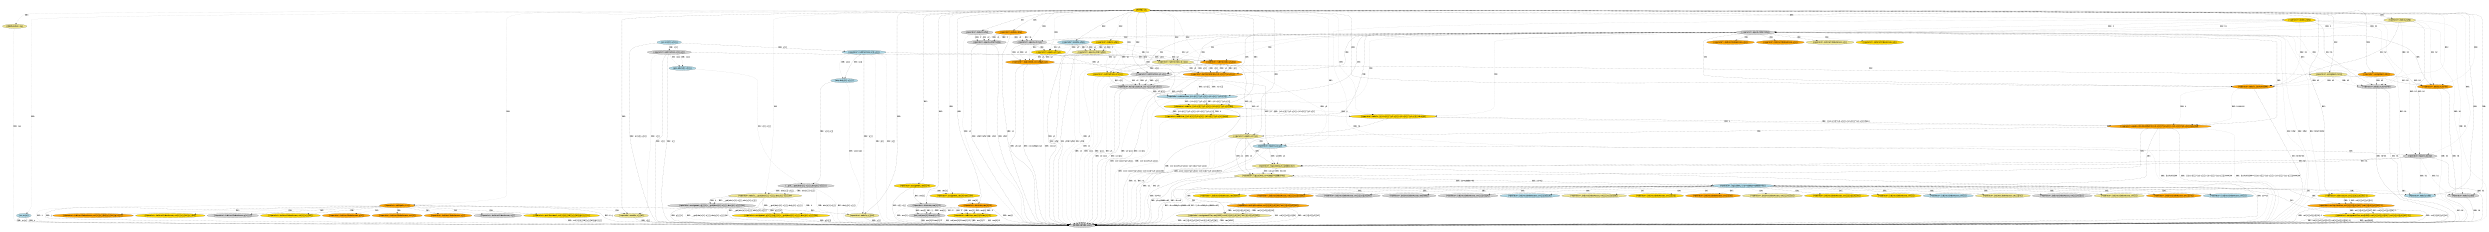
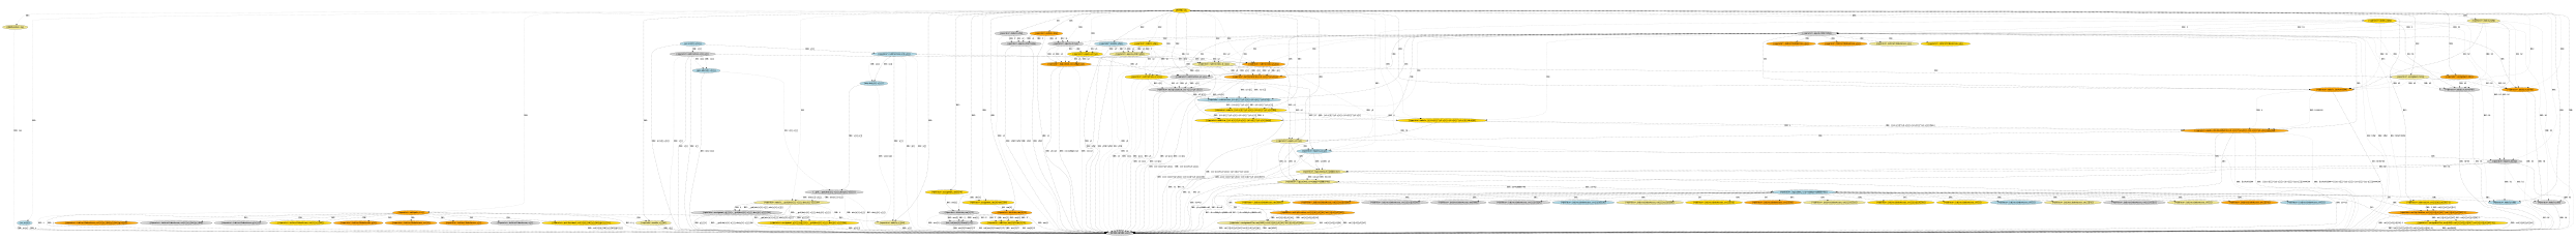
  digraph {
    fontname="Liberation Mono"
    node [fillcolor=gold fontname="Liberation Mono" style=filled]
    edge [fontname="Liberation Mono" style=dashed]
    n1 [label="(METHOD,sol)"]
    n2 [fillcolor=khaki label="(PARAM,modulo cas)"]
    n3 [fillcolor=lightblue label="(sc,sc(n))"]
    n4 [label="(<operator>.assignment,ans[0]=ans[1]=0)"]
    n5 [fillcolor=orange label="(<operator>.notEquals,i!=j)"]
    n6 [label="(<operator>.assignment,ans[1]=0)"]
    n7 [fillcolor=khaki label="(<operator>.modulo,__gcd(abs(x[i]-x[j]),abs(y[i]-y[j]))%4)"]
    n8 [fillcolor=orange label="(<operator>.assignment,b3=2)"]
    n9 [fillcolor=orange label="(<operator>.division,ans[0]/6)"]
    n10 [fillcolor=lightgrey label="(<operator>.division,ans[1]/2)"]
    n11 [fillcolor=orange label="(<operator>.modulo,x1%2)"]
    n12 [fillcolor=lightgrey label="(<operator>.modulo,x2%2)"]
    n13 [fillcolor=lightblue label="(<operator>.modulo,y1%2)"]
    n14 [label="(<operator>.modulo,y2%2)"]
    n15 [label="(<operator>.modulo,b1%2)"]
    n16 [fillcolor=khaki label="(<operator>.modulo,b2%2)"]
    n17 [fillcolor=khaki label="(<operator>.assignment,b3=0)"]
    n18 [fillcolor=khaki label="(<operator>.modulo,y[j]%4)"]
    n19 [fillcolor=khaki label="(<operator>.modulo,x[j]%4)"]
    n20 [fillcolor=lightgrey label="(<operator>.equals,x1==x2)"]
    n21 [label="(<operator>.equals,y1==y2)"]
    n22 [fillcolor=orange label="(<operator>.modulo,(b1+b2+b3)%4)"]
    n23 [label="(<operator>.modulo,(((x1-x[i])*(y2-y[i])-(x2-x[i])*(y1-y[i]))%4+4)%4)"]
    n24 [fillcolor=lightgrey label="(<operator>.addition,b1+b2+b3)"]
    n25 [label="(<operator>.addition,((x1-x[i])*(y2-y[i])-(x2-x[i])*(y1-y[i]))%4+4)"]
    n26 [fillcolor=orange label="(<operator>.addition,b2+b3)"]
    n27 [label="(<operator>.modulo,((x1-x[i])*(y2-y[i])-(x2-x[i])*(y1-y[i]))%4)"]
    n28 [fillcolor=khaki label="(<operator>.equals,x1==x2)"]
    n29 [fillcolor=lightgrey label="(<operator>.modulo,b1%2)"]
    n30 [fillcolor=lightblue label="(<operator>.equals,y1==y2)"]
    n31 [fillcolor=lightgrey label="(<operator>.equals,b1==b2)"]
    n32 [fillcolor=lightblue label="(<operator>.modulo,b1%2)"]
    n33 [label="(<operator>.subtraction,cnt[i][x1][y1][b1]-1)"]
    n34 [fillcolor=khaki label="(<operator>.subtraction,x1-x[i])"]
    n35 [fillcolor=orange label="(<operator>.subtraction,y2-y[i])"]
    n36 [label="(<operator>.subtraction,x2-x[i])"]
    n37 [fillcolor=lightgrey label="(<operator>.subtraction,y1-y[i])"]
    n38 [fillcolor=lightgrey label="(METHOD_RETURN,void)"]
    n39 [label="(<operator>.postIncrement,cnt[i][x[j]%4][y[j]%4][g[i][j]]++)"]
    n40 [fillcolor=orange label="(<operator>.indirectIndexAccess,cnt[i][x[j]%4][y[j]%4][g[i][j]])"]
-   n41 [label="(<operator>.indirectIndexAccess,cnt[i][x[j]%4][y[j]%4])"]
+   n41 [fillcolor=lightgrey label="(<operator>.indirectIndexAccess,cnt[i][x[j]%4][y[j]%4])"]
    n42 [fillcolor=lightgrey label="(<operator>.indirectIndexAccess,g[i][j])"]
    n43 [label="(<operator>.indirectIndexAccess,cnt[i][x[j]%4])"]
    n44 [fillcolor=orange label="(<operator>.indirectIndexAccess,g[i])"]
    n45 [fillcolor=orange label="(<operator>.indirectIndexAccess,cnt[i])"]
    n46 [fillcolor=orange label="(<operator>.indirectIndexAccess,y[j])"]
    n47 [fillcolor=lightgrey label="(<operator>.indirectIndexAccess,x[j])"]
    n48 [label="(<operator>.assignment,g[i][j]=g[j][i]=__gcd(abs(x[i]-x[j]),abs(y[i]-y[j]))%4)"]
    n49 [fillcolor=lightgrey label="(<operator>.assignment,g[j][i]=__gcd(abs(x[i]-x[j]),abs(y[i]-y[j]))%4)"]
    n50 [fillcolor=lightgrey label="(out,out(ans[0]/6+ans[1]/2))"]
    n51 [label="(<operator>.addition,ans[0]/6+ans[1]/2)"]
    n52 [fillcolor=lightgrey label="(<operator>.equals,x1%2==x2%2)"]
    n53 [fillcolor=khaki label="(<operator>.equals,y1%2==y2%2)"]
    n54 [fillcolor=lightgrey label="(<operator>.equals,b1%2==b2%2)"]
    n55 [fillcolor=orange label="(<operator>.logicalAnd,x1==x2&&y1==y2)"]
    n56 [fillcolor=orange label="(<operator>.equals,(b1+b2+b3)%4==(((x1-x[i])*(y2-y[i])-(x2-x[i])*(y1-y[i]))%4+4)%4)"]
    n57 [fillcolor=khaki label="(<operator>.logicalAnd,x1==x2&&y1==y2&&b1==b2)"]
    n58 [fillcolor=khaki label="(<operator>.logicalAnd,y1==y2&&b1==b2)"]
    n59 [fillcolor=orange label="(<operator>.multiplication,cnt[i][x1][y1][b1]*(cnt[i][x1][y1][b1]-1))"]
    n60 [fillcolor=orange label="(<operator>.multiplication,(x1-x[i])*(y2-y[i]))"]
    n61 [fillcolor=lightgrey label="(<operator>.multiplication,(x2-x[i])*(y1-y[i]))"]
    n62 [fillcolor=lightblue label="(sc,sc(x[i],y[i]))"]
    n63 [fillcolor=lightgrey label="(<operator>.subtraction,x[i]-x[j])"]
    n64 [fillcolor=lightblue label="(<operator>.subtraction,y[i]-y[j])"]
    n65 [fillcolor=lightblue label="(abs,abs(x[i]-x[j]))"]
    n66 [fillcolor=lightblue label="(abs,abs(y[i]-y[j]))"]
    n67 [fillcolor=lightblue label="(<operator>.subtraction,(x1-x[i])*(y2-y[i])-(x2-x[i])*(y1-y[i]))"]
    n68 [fillcolor=orange label="(<operator>.indirectIndexAccess,x[i])"]
    n69 [fillcolor=orange label="(<operator>.indirectIndexAccess,y[i])"]
    n70 [fillcolor=khaki label="(<operator>.indirectIndexAccess,x[i])"]
    n71 [label="(<operator>.indirectIndexAccess,y[i])"]
    n72 [fillcolor=lightblue label="(<operator>.logicalNot,!(x1==x2&&y1==y2&&b1==b2))"]
    n73 [fillcolor=lightgrey label="(__gcd,__gcd(abs(x[i]-x[j]),abs(y[i]-y[j])))"]
    n74 [fillcolor=khaki label="(<operator>.assignmentPlus,ans[b1%2]+=cnt[i][x1][y1][b1]*cnt[i][x2][y2][b2])"]
    n75 [label="(<operator>.assignmentPlus,ans[b1%2]+=cnt[i][x1][y1][b1]*(cnt[i][x1][y1][b1]-1))"]
    n76 [fillcolor=orange label="(<operator>.multiplication,cnt[i][x1][y1][b1]*cnt[i][x2][y2][b2])"]
    n77 [label="(<operator>.indirectIndexAccess,ans[b1%2])"]
    n78 [fillcolor=orange label="(<operator>.indirectIndexAccess,cnt[i][x1][y1][b1])"]
    n79 [fillcolor=lightgrey label="(<operator>.indirectIndexAccess,cnt[i][x2][y2][b2])"]
    n80 [fillcolor=lightgrey label="(<operator>.indirectIndexAccess,ans[b1%2])"]
    n81 [fillcolor=lightgrey label="(<operator>.indirectIndexAccess,cnt[i][x1][y1])"]
    n82 [fillcolor=lightblue label="(<operator>.indirectIndexAccess,cnt[i][x2][y2])"]
    n83 [fillcolor=khaki label="(<operator>.indirectIndexAccess,cnt[i][x1][y1][b1])"]
    n84 [label="(<operator>.indirectIndexAccess,cnt[i][x1])"]
    n85 [fillcolor=orange label="(<operator>.indirectIndexAccess,cnt[i][x2])"]
    n86 [fillcolor=khaki label="(<operator>.indirectIndexAccess,cnt[i][x1][y1])"]
    n87 [label="(<operator>.indirectIndexAccess,cnt[i][x1][y1][b1])"]
    n88 [label="(<operator>.indirectIndexAccess,cnt[i])"]
    n89 [fillcolor=lightblue label="(<operator>.indirectIndexAccess,cnt[i])"]
    n90 [fillcolor=khaki label="(<operator>.indirectIndexAccess,cnt[i][x1])"]
    n91 [fillcolor=lightgrey label="(<operator>.indirectIndexAccess,cnt[i][x1][y1])"]
    n92 [fillcolor=khaki label="(<operator>.indirectIndexAccess,cnt[i])"]
    n93 [fillcolor=orange label="(<operator>.indirectIndexAccess,cnt[i][x1])"]
    n94 [fillcolor=lightblue label="(<operator>.indirectIndexAccess,cnt[i])"]
    n1 -> n2 [label="DDG: " style=dotted]
    n1 -> n3 [label="DDG: " style=dotted]
    n1 -> n4 [label="DDG: " style=dotted]
    n1 -> n5 [label="DDG: " style=dotted]
    n1 -> n6 [label="DDG: "]
    n1 -> n7 [label="DDG: " style=dotted]
    n1 -> n8 [label="DDG: "]
    n1 -> n9 [label="DDG: "]
    n1 -> n10 [label="DDG: "]
    n1 -> n11 [label="CDG: "]
    n1 -> n12 [label="DDG: "]
    n1 -> n13 [label="DDG: "]
    n1 -> n14 [label="DDG: " style=dotted]
    n1 -> n15 [label="DDG: " style=dotted]
    n1 -> n16 [label="DDG: "]
    n1 -> n17 [label="DDG: "]
    n1 -> n18 [label="DDG: "]
    n1 -> n19 [label="DDG: "]
    n1 -> n20 [label="DDG: " style=dotted]
    n1 -> n21 [label="DDG: " style=dotted]
    n1 -> n22 [label="DDG: "]
    n1 -> n23 [label="DDG: " style=dotted]
    n1 -> n24 [label="DDG: " style=dotted]
    n1 -> n25 [label="DDG: "]
    n1 -> n26 [label="DDG: " style=dotted]
    n1 -> n27 [label="DDG: "]
    n1 -> n28 [label="DDG: "]
    n1 -> n29 [label="DDG: "]
    n1 -> n30 [label="DDG: " style=dotted]
    n1 -> n31 [label="DDG: " style=dotted]
    n1 -> n32 [label="DDG: "]
    n1 -> n33 [label="DDG: "]
    n1 -> n34 [label="DDG: " style=dotted]
    n1 -> n35 [label="DDG: " style=dotted]
    n1 -> n36 [label="DDG: " style=dotted]
    n1 -> n37 [label="DDG: "]
    n2 -> n38 [label="DDG: cas" style=dotted]
    n3 -> n38 [label="DDG: sc(n)"]
    n3 -> n38 [label="DDG: n"]
    n4 -> n9 [label="DDG: ans[0]"]
    n5 -> n18 [label="CDG: "]
    n5 -> n19 [label="CDG: " style=dotted]
    n5 -> n38 [label="DDG: i" style=dotted]
    n5 -> n38 [label="DDG: j"]
    n5 -> n38 [label="DDG: i!=j"]
    n5 -> n39 [label="CDG: "]
    n5 -> n40 [label="CDG: " style=dotted]
    n5 -> n41 [label="CDG: " style=dotted]
    n5 -> n42 [label="CDG: "]
    n5 -> n43 [label="CDG: "]
    n5 -> n44 [label="CDG: " style=dotted]
    n5 -> n45 [label="CDG: "]
    n5 -> n46 [label="CDG: "]
    n5 -> n47 [label="CDG: " style=dotted]
    n6 -> n4 [label="DDG: ans[1]" style=dotted]
    n6 -> n10 [label="DDG: ans[1]"]
    n7 -> n38 [label="DDG: __gcd(abs(x[i]-x[j]),abs(y[i]-y[j]))"]
    n7 -> n48 [label="DDG: 4" style=dotted]
    n7 -> n48 [label="DDG: __gcd(abs(x[i]-x[j]),abs(y[i]-y[j]))"]
    n7 -> n49 [label="DDG: 4"]
    n7 -> n49 [label="DDG: __gcd(abs(x[i]-x[j]),abs(y[i]-y[j]))" style=dotted]
    n8 -> n22 [label="DDG: b3" style=dotted]
    n8 -> n24 [label="DDG: b3" style=dotted]
    n8 -> n26 [label="DDG: b3"]
    n9 -> n38 [label="DDG: ans[0]"]
    n9 -> n50 [label="DDG: ans[0]"]
    n9 -> n50 [label="DDG: 6" style=dotted]
    n9 -> n51 [label="DDG: ans[0]"]
    n9 -> n51 [label="DDG: 6" style=dotted]
    n10 -> n38 [label="DDG: ans[1]" style=dotted]
    n10 -> n50 [label="DDG: 2" style=dotted]
    n10 -> n50 [label="DDG: ans[1]"]
    n10 -> n51 [label="DDG: 2" style=dotted]
    n10 -> n51 [label="DDG: ans[1]"]
    n11 -> n20 [label="DDG: x1" style=dotted]
    n11 -> n38 [label="DDG: x1"]
    n11 -> n52 [label="DDG: 2" style=dotted]
    n11 -> n52 [label="DDG: x1"]
    n12 -> n20 [label="DDG: x2" style=dotted]
    n12 -> n38 [label="DDG: x2" style=dotted]
    n12 -> n52 [label="DDG: 2"]
    n12 -> n52 [label="DDG: x2"]
    n13 -> n21 [label="DDG: y1" style=dotted]
    n13 -> n37 [label="DDG: y1" style=dotted]
    n13 -> n38 [label="DDG: y1"]
    n13 -> n53 [label="DDG: 2"]
    n13 -> n53 [label="DDG: y1"]
    n14 -> n21 [label="DDG: y2" style=dotted]
    n14 -> n35 [label="DDG: y2" style=dotted]
    n14 -> n38 [label="DDG: y2" style=dotted]
    n14 -> n53 [label="DDG: 2"]
    n14 -> n53 [label="DDG: y2"]
    n15 -> n22 [label="DDG: b1" style=dotted]
    n15 -> n24 [label="DDG: b1"]
    n15 -> n29 [label="DDG: b1" style=dotted]
    n15 -> n31 [label="DDG: b1" style=dotted]
    n15 -> n32 [label="DDG: b1" style=dotted]
    n15 -> n38 [label="DDG: b1" style=dotted]
    n15 -> n54 [label="DDG: 2" style=dotted]
    n15 -> n54 [label="DDG: b1" style=dotted]
    n16 -> n22 [label="DDG: b2"]
    n16 -> n24 [label="DDG: b2" style=dotted]
    n16 -> n26 [label="DDG: b2" style=dotted]
    n16 -> n31 [label="DDG: b2"]
    n16 -> n38 [label="DDG: b2" style=dotted]
    n16 -> n54 [label="DDG: 2" style=dotted]
    n16 -> n54 [label="DDG: b2" style=dotted]
    n17 -> n22 [label="DDG: b3" style=dotted]
    n17 -> n24 [label="DDG: b3" style=dotted]
    n17 -> n26 [label="DDG: b3"]
    n18 -> n38 [label="DDG: y[j]"]
    n19 -> n38 [label="DDG: x[j]"]
    n20 -> n21 [label="CDG: "]
    n20 -> n34 [label="DDG: x1" style=dotted]
    n20 -> n36 [label="DDG: x2" style=dotted]
    n20 -> n55 [label="DDG: x2" style=dotted]
    n20 -> n55 [label="DDG: x1"]
    n21 -> n35 [label="DDG: y2"]
    n21 -> n37 [label="DDG: y1"]
    n21 -> n55 [label="DDG: y1" style=dotted]
    n21 -> n55 [label="DDG: y2"]
    n22 -> n38 [label="DDG: b1+b2+b3"]
    n22 -> n56 [label="DDG: 4" style=dotted]
    n22 -> n56 [label="DDG: b1+b2+b3" style=dotted]
    n23 -> n38 [label="DDG: ((x1-x[i])*(y2-y[i])-(x2-x[i])*(y1-y[i]))%4+4"]
    n23 -> n56 [label="DDG: ((x1-x[i])*(y2-y[i])-(x2-x[i])*(y1-y[i]))%4+4"]
    n23 -> n56 [label="DDG: 4" style=dotted]
    n24 -> n38 [label="DDG: b1"]
    n24 -> n38 [label="DDG: b2+b3"]
    n25 -> n38 [label="DDG: ((x1-x[i])*(y2-y[i])-(x2-x[i])*(y1-y[i]))%4" style=dotted]
    n26 -> n38 [label="DDG: b2" style=dotted]
    n26 -> n38 [label="DDG: b3"]
    n27 -> n23 [label="DDG: 4" style=dotted]
    n27 -> n23 [label="DDG: (x1-x[i])*(y2-y[i])-(x2-x[i])*(y1-y[i])"]
    n27 -> n25 [label="DDG: 4"]
    n27 -> n25 [label="DDG: (x1-x[i])*(y2-y[i])-(x2-x[i])*(y1-y[i])"]
    n27 -> n38 [label="DDG: (x1-x[i])*(y2-y[i])-(x2-x[i])*(y1-y[i])"]
    n28 -> n30 [label="CDG: " style=dotted]
    n28 -> n38 [label="DDG: x1" style=dotted]
    n28 -> n38 [label="DDG: x2" style=dotted]
    n28 -> n57 [label="DDG: x1"]
    n28 -> n57 [label="DDG: x2"]
    n28 -> n58 [label="CDG: "]
    n29 -> n38 [label="DDG: b1"]
    n30 -> n31 [label="CDG: "]
    n30 -> n38 [label="DDG: y1"]
    n30 -> n38 [label="DDG: y2" style=dotted]
    n30 -> n58 [label="DDG: y1"]
    n30 -> n58 [label="DDG: y2" style=dotted]
    n31 -> n29 [label="DDG: b1" style=dotted]
    n31 -> n32 [label="DDG: b1" style=dotted]
    n31 -> n38 [label="DDG: b2"]
    n31 -> n58 [label="DDG: b2"]
    n31 -> n58 [label="DDG: b1"]
    n32 -> n38 [label="DDG: b1" style=dotted]
    n33 -> n59 [label="DDG: cnt[i][x1][y1][b1]" style=dotted]
    n33 -> n59 [label="DDG: 1"]
    n34 -> n28 [label="DDG: x1"]
    n34 -> n36 [label="DDG: x[i]"]
    n34 -> n38 [label="DDG: x1" style=dotted]
    n34 -> n60 [label="DDG: x[i]"]
    n34 -> n60 [label="DDG: x1"]
    n35 -> n30 [label="DDG: y2" style=dotted]
    n35 -> n37 [label="DDG: y[i]" style=dotted]
    n35 -> n60 [label="DDG: y[i]"]
    n35 -> n60 [label="DDG: y2"]
    n36 -> n28 [label="DDG: x2" style=dotted]
    n36 -> n38 [label="DDG: x2" style=dotted]
    n36 -> n38 [label="DDG: x[i]" style=dotted]
    n36 -> n61 [label="DDG: x[i]"]
    n36 -> n61 [label="DDG: x2"]
    n37 -> n30 [label="DDG: y1"]
    n37 -> n38 [label="DDG: y1" style=dotted]
    n37 -> n38 [label="DDG: y[i]" style=dotted]
    n37 -> n61 [label="DDG: y[i]"]
    n37 -> n61 [label="DDG: y1" style=dotted]
    n39 -> n38 [label="DDG: cnt[i][x[j]%4][y[j]%4][g[i][j]]" style=dotted]
    n48 -> n38 [label="DDG: g[i][j]"]
    n49 -> n38 [label="DDG: g[j][i]"]
    n49 -> n38 [label="DDG: __gcd(abs(x[i]-x[j]),abs(y[i]-y[j]))%4" style=dotted]
    n49 -> n48 [label="DDG: g[j][i]"]
    n50 -> n38 [label="DDG: ans[0]/6+ans[1]/2" style=dotted]
    n50 -> n38 [label="DDG: out(ans[0]/6+ans[1]/2)" style=dotted]
    n51 -> n38 [label="DDG: ans[0]/6" style=dotted]
    n51 -> n38 [label="DDG: ans[1]/2"]
    n52 -> n38 [label="DDG: x1%2" style=dotted]
    n52 -> n38 [label="DDG: x2%2"]
    n52 -> n38 [label="DDG: x1%2==x2%2"]
    n53 -> n38 [label="DDG: y1%2" style=dotted]
    n53 -> n38 [label="DDG: y2%2"]
    n53 -> n38 [label="DDG: y1%2==y2%2"]
    n54 -> n8 [label="CDG: " style=dotted]
    n54 -> n20 [label="CDG: "]
    n54 -> n22 [label="CDG: "]
    n54 -> n23 [label="CDG: " style=dotted]
    n54 -> n24 [label="CDG: " style=dotted]
    n54 -> n25 [label="CDG: "]
    n54 -> n26 [label="CDG: "]
    n54 -> n27 [label="CDG: " style=dotted]
    n54 -> n34 [label="CDG: " style=dotted]
    n54 -> n35 [label="CDG: " style=dotted]
    n54 -> n36 [label="CDG: "]
    n54 -> n37 [label="CDG: "]
    n54 -> n38 [label="DDG: b1%2" style=dotted]
    n54 -> n38 [label="DDG: b2%2" style=dotted]
    n54 -> n38 [label="DDG: b1%2==b2%2" style=dotted]
    n54 -> n55 [label="CDG: " style=dotted]
    n54 -> n56 [label="CDG: "]
    n54 -> n60 [label="CDG: "]
    n54 -> n61 [label="CDG: "]
    n54 -> n67 [label="CDG: "]
    n54 -> n68 [label="CDG: "]
    n54 -> n69 [label="CDG: "]
    n54 -> n70 [label="CDG: "]
    n54 -> n71 [label="CDG: " style=dotted]
    n55 -> n17 [label="CDG: "]
    n55 -> n38 [label="DDG: x1==x2" style=dotted]
    n55 -> n38 [label="DDG: y1==y2"]
    n55 -> n38 [label="DDG: x1==x2&&y1==y2"]
    n56 -> n28 [label="CDG: "]
    n56 -> n38 [label="DDG: (b1+b2+b3)%4" style=dotted]
    n56 -> n38 [label="DDG: (((x1-x[i])*(y2-y[i])-(x2-x[i])*(y1-y[i]))%4+4)%4"]
    n56 -> n38 [label="DDG: (b1+b2+b3)%4==(((x1-x[i])*(y2-y[i])-(x2-x[i])*(y1-y[i]))%4+4)%4" style=dotted]
    n56 -> n57 [label="CDG: "]
    n56 -> n72 [label="CDG: "]
    n57 -> n38 [label="DDG: x1==x2"]
    n57 -> n38 [label="DDG: y1==y2&&b1==b2"]
    n57 -> n72 [label="DDG: x1==x2"]
    n57 -> n72 [label="DDG: y1==y2&&b1==b2" style=dotted]
    n58 -> n38 [label="DDG: y1==y2"]
    n58 -> n38 [label="DDG: b1==b2"]
    n58 -> n57 [label="DDG: y1==y2" style=dotted]
    n58 -> n57 [label="DDG: b1==b2"]
    n59 -> n38 [label="DDG: cnt[i][x1][y1][b1]"]
    n59 -> n38 [label="DDG: cnt[i][x1][y1][b1]-1"]
    n59 -> n75 [label="DDG: cnt[i][x1][y1][b1]" style=dotted]
    n59 -> n75 [label="DDG: cnt[i][x1][y1][b1]-1"]
    n60 -> n38 [label="DDG: x1-x[i]"]
    n60 -> n38 [label="DDG: y2-y[i]" style=dotted]
    n60 -> n67 [label="DDG: y2-y[i]" style=dotted]
    n60 -> n67 [label="DDG: x1-x[i]" style=dotted]
    n61 -> n38 [label="DDG: x2-x[i]"]
    n61 -> n38 [label="DDG: y1-y[i]"]
    n61 -> n67 [label="DDG: y1-y[i]"]
    n61 -> n67 [label="DDG: x2-x[i]"]
    n62 -> n38 [label="DDG: sc(x[i],y[i])"]
    n62 -> n63 [label="DDG: x[i]" style=dotted]
    n62 -> n64 [label="DDG: y[i]"]
    n63 -> n19 [label="DDG: x[j]" style=dotted]
    n63 -> n34 [label="DDG: x[i]"]
    n63 -> n38 [label="DDG: x[i]"]
    n63 -> n38 [label="DDG: x[j]"]
    n63 -> n65 [label="DDG: x[i]" style=dotted]
    n63 -> n65 [label="DDG: x[j]" style=dotted]
    n64 -> n18 [label="DDG: y[j]"]
    n64 -> n35 [label="DDG: y[i]"]
    n64 -> n38 [label="DDG: y[i]" style=dotted]
    n64 -> n38 [label="DDG: y[j]" style=dotted]
    n64 -> n66 [label="DDG: y[j]" style=dotted]
    n64 -> n66 [label="DDG: y[i]"]
-   n6 -> n38 [label="DDG: x[i]-x[j]"]
+   n65 -> n38 [label="DDG: x[i]-x[j]"]
    n65 -> n73 [label="DDG: x[i]-x[j]" style=dotted]
    n66 -> n38 [label="DDG: y[i]-y[j]" style=dotted]
    n66 -> n73 [label="DDG: y[i]-y[j]"]
    n67 -> n27 [label="DDG: (x1-x[i])*(y2-y[i])" style=dotted]
    n67 -> n27 [label="DDG: (x2-x[i])*(y1-y[i])" style=dotted]
    n67 -> n38 [label="DDG: (x1-x[i])*(y2-y[i])" style=dotted]
    n67 -> n38 [label="DDG: (x2-x[i])*(y1-y[i])" style=dotted]
    n72 -> n29 [label="CDG: " style=dotted]
    n72 -> n32 [label="CDG: "]
    n72 -> n33 [label="CDG: " style=dotted]
    n72 -> n38 [label="DDG: x1==x2&&y1==y2&&b1==b2"]
    n72 -> n38 [label="DDG: !(x1==x2&&y1==y2&&b1==b2)" style=dotted]
    n72 -> n59 [label="CDG: "]
    n72 -> n74 [label="CDG: "]
    n72 -> n75 [label="CDG: "]
    n72 -> n76 [label="CDG: "]
    n72 -> n77 [label="CDG: " style=dotted]
    n72 -> n78 [label="CDG: "]
    n72 -> n79 [label="CDG: "]
    n72 -> n80 [label="CDG: " style=dotted]
    n72 -> n81 [label="CDG: "]
    n72 -> n82 [label="CDG: " style=dotted]
    n72 -> n83 [label="CDG: " style=dotted]
    n72 -> n84 [label="CDG: " style=dotted]
    n72 -> n85 [label="CDG: " style=dotted]
    n72 -> n86 [label="CDG: " style=dotted]
    n72 -> n87 [label="CDG: "]
    n72 -> n88 [label="CDG: " style=dotted]
    n72 -> n89 [label="CDG: "]
    n72 -> n90 [label="CDG: "]
    n72 -> n91 [label="CDG: " style=dotted]
    n72 -> n92 [label="CDG: "]
    n72 -> n93 [label="CDG: "]
    n72 -> n94 [label="CDG: "]
    n73 -> n7 [label="DDG: abs(y[i]-y[j])" style=dotted]
    n73 -> n7 [label="DDG: abs(x[i]-x[j])"]
    n73 -> n38 [label="DDG: abs(x[i]-x[j])" style=dotted]
    n73 -> n38 [label="DDG: abs(y[i]-y[j])" style=dotted]
    n74 -> n38 [label="DDG: ans[b1%2]"]
    n74 -> n38 [label="DDG: cnt[i][x1][y1][b1]*cnt[i][x2][y2][b2]" style=dotted]
    n75 -> n38 [label="DDG: ans[b1%2]" style=dotted]
    n75 -> n38 [label="DDG: cnt[i][x1][y1][b1]*(cnt[i][x1][y1][b1]-1)"]
    n76 -> n38 [label="DDG: cnt[i][x1][y1][b1]" style=dotted]
    n76 -> n38 [label="DDG: cnt[i][x2][y2][b2]"]
    n76 -> n74 [label="DDG: cnt[i][x1][y1][b1]"]
    n76 -> n74 [label="DDG: cnt[i][x2][y2][b2]"]
  }
